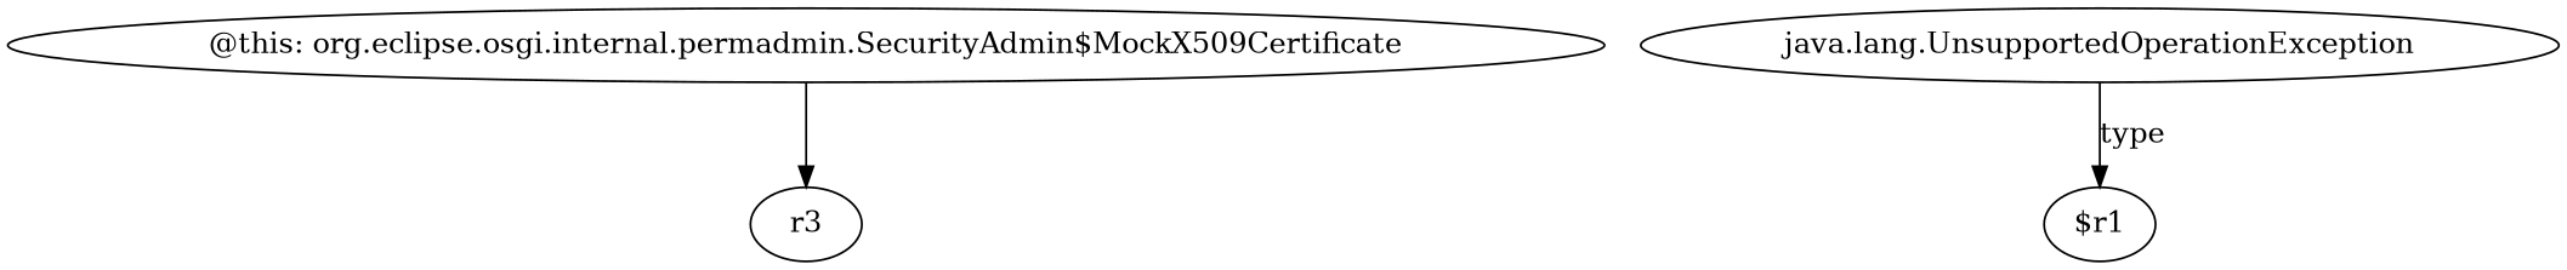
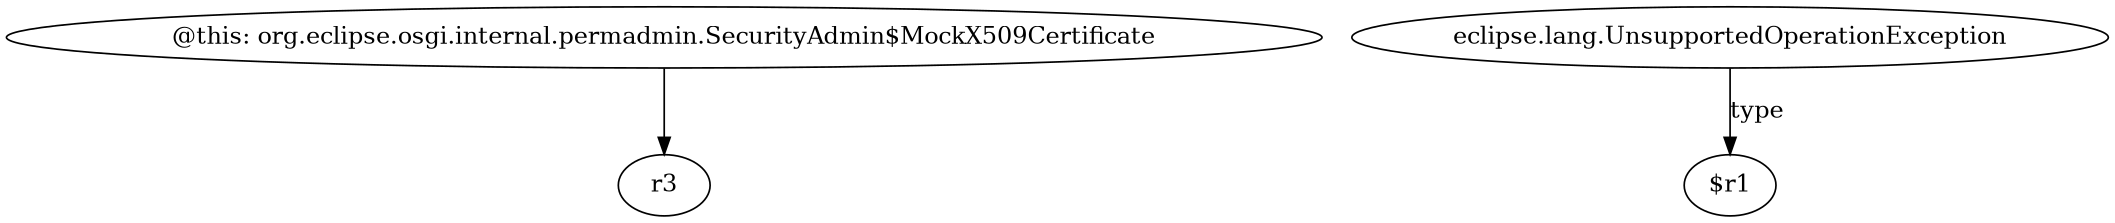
  digraph {
    n1 [label="@this: org.eclipse.osgi.internal.permadmin.SecurityAdmin$MockX509Certificate"]
    n2 [label=r3]
-   n3 [label="java.lang.UnsupportedOperationException"]
+   n3 [label="eclipse.lang.UnsupportedOperationException"]
    n4 [label="$r1"]
    n1 -> n2
    n3 -> n4 [label=type]
  }
